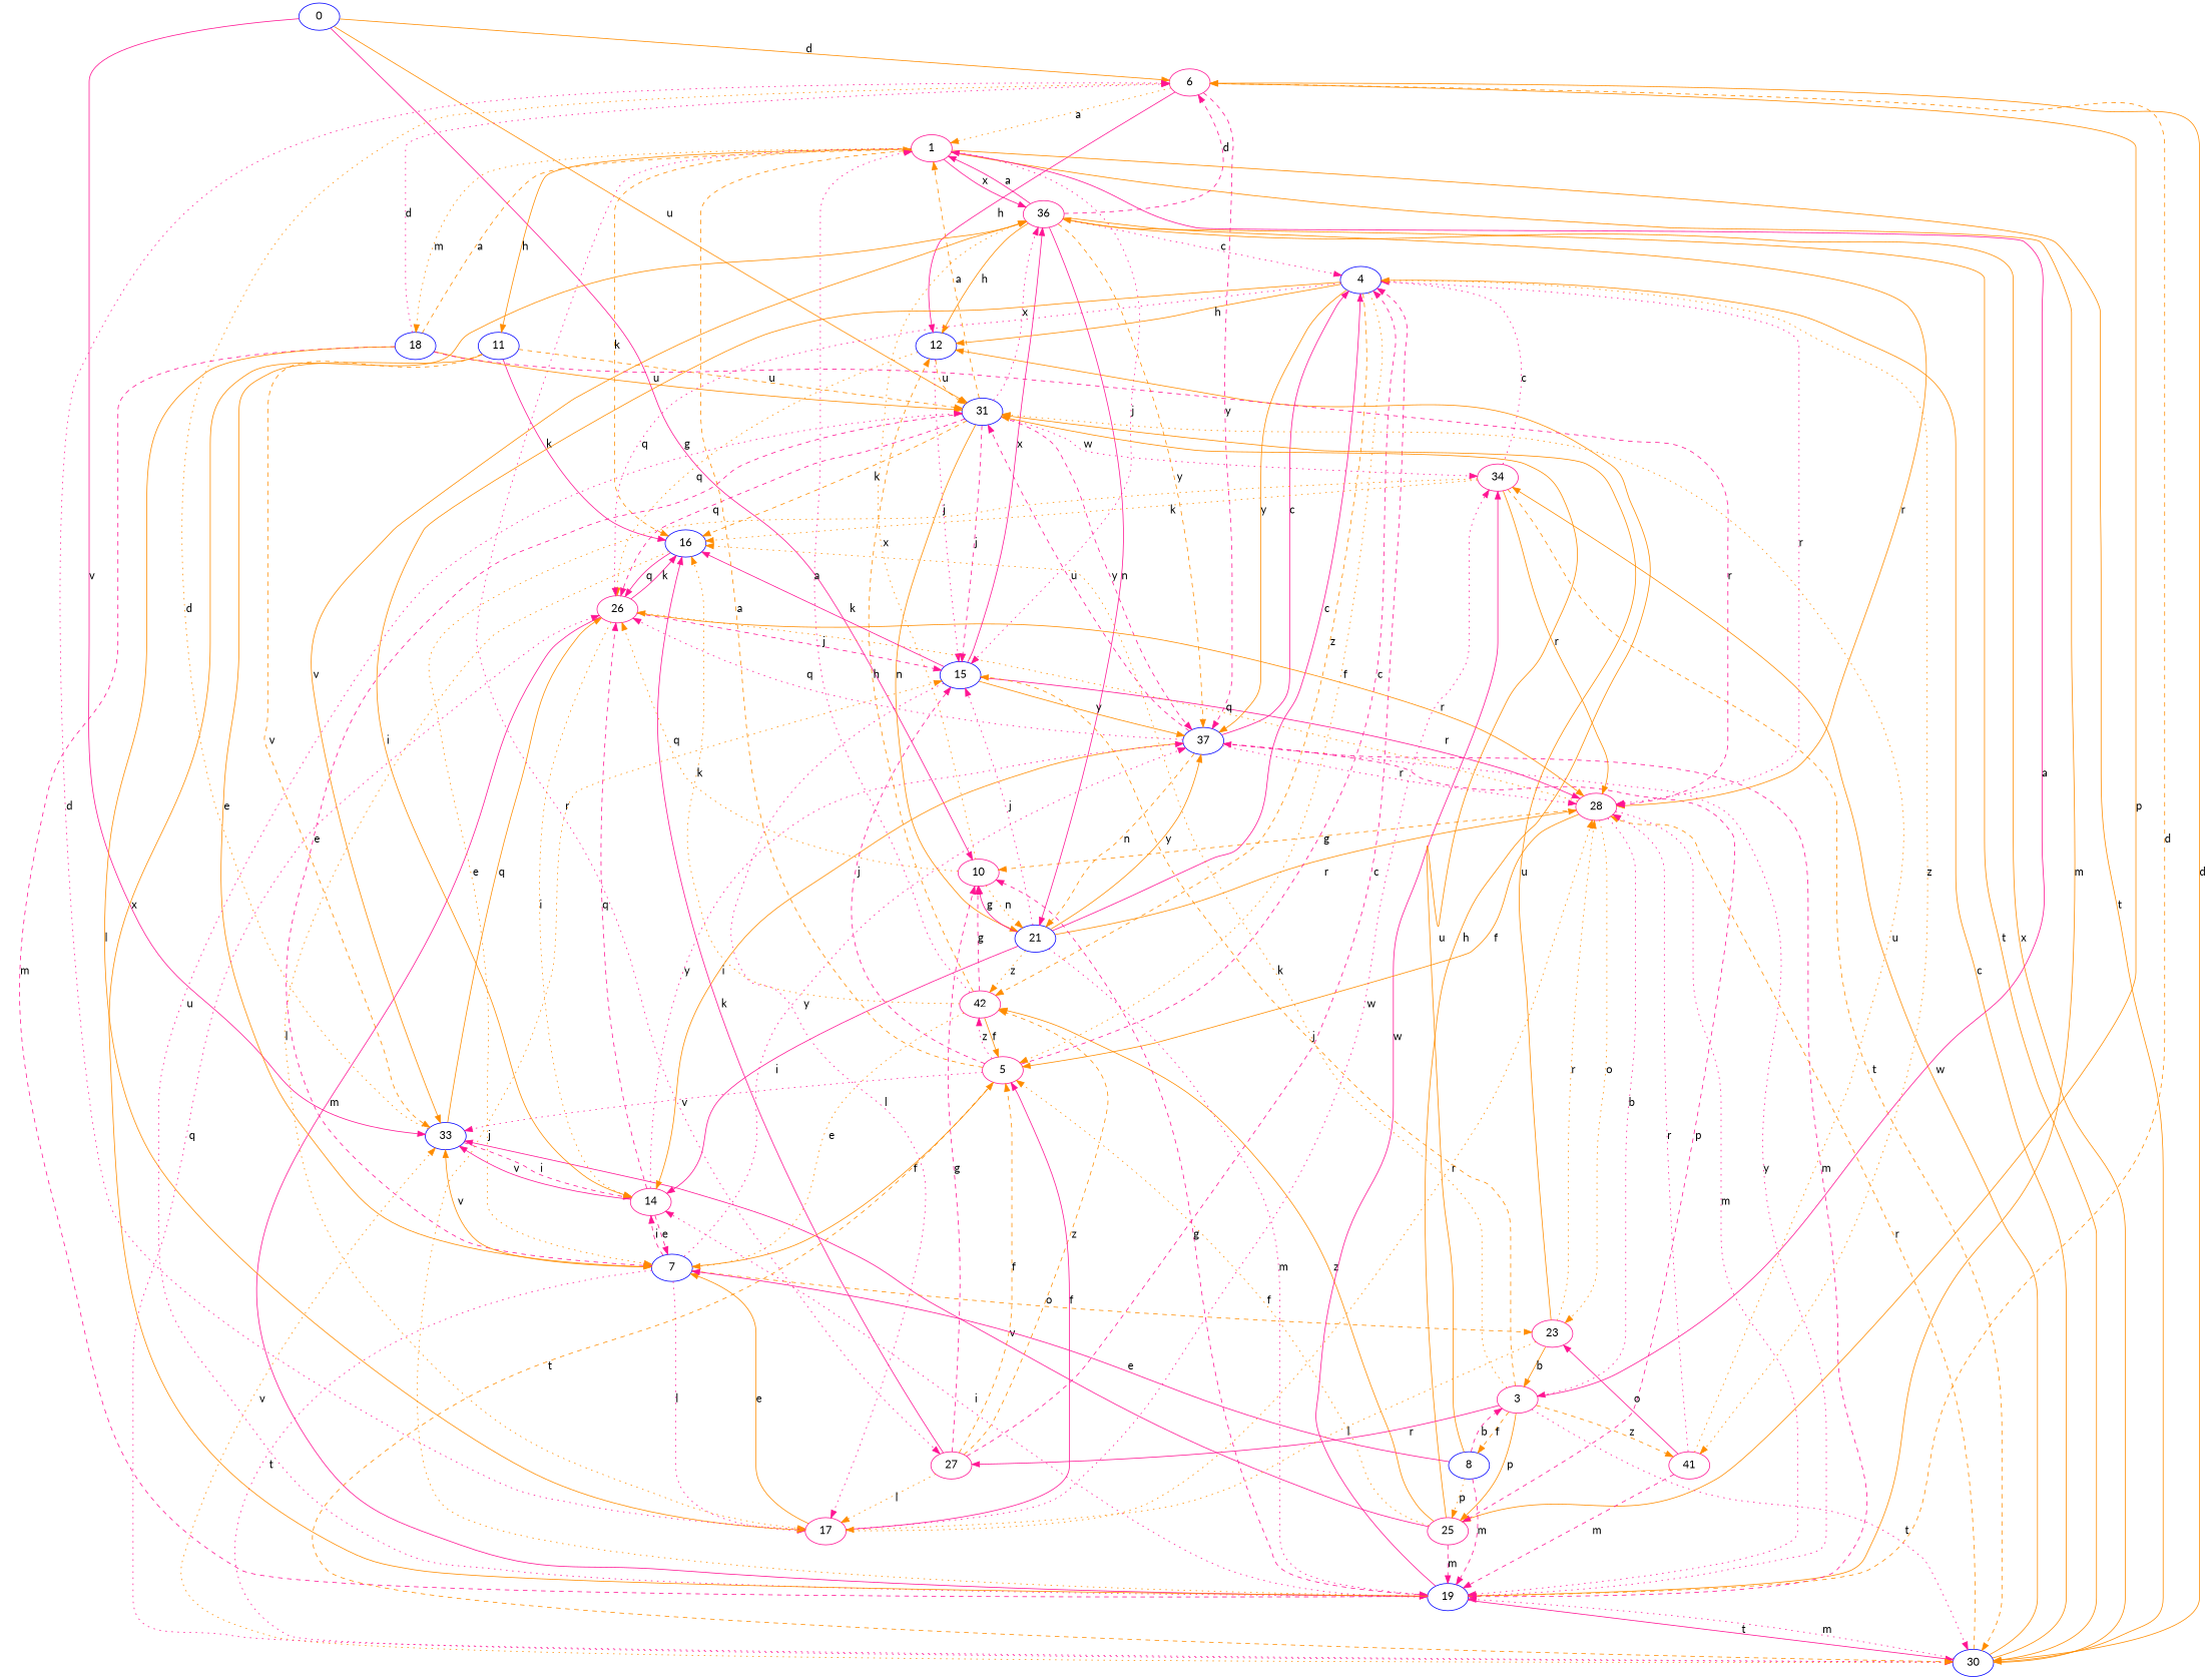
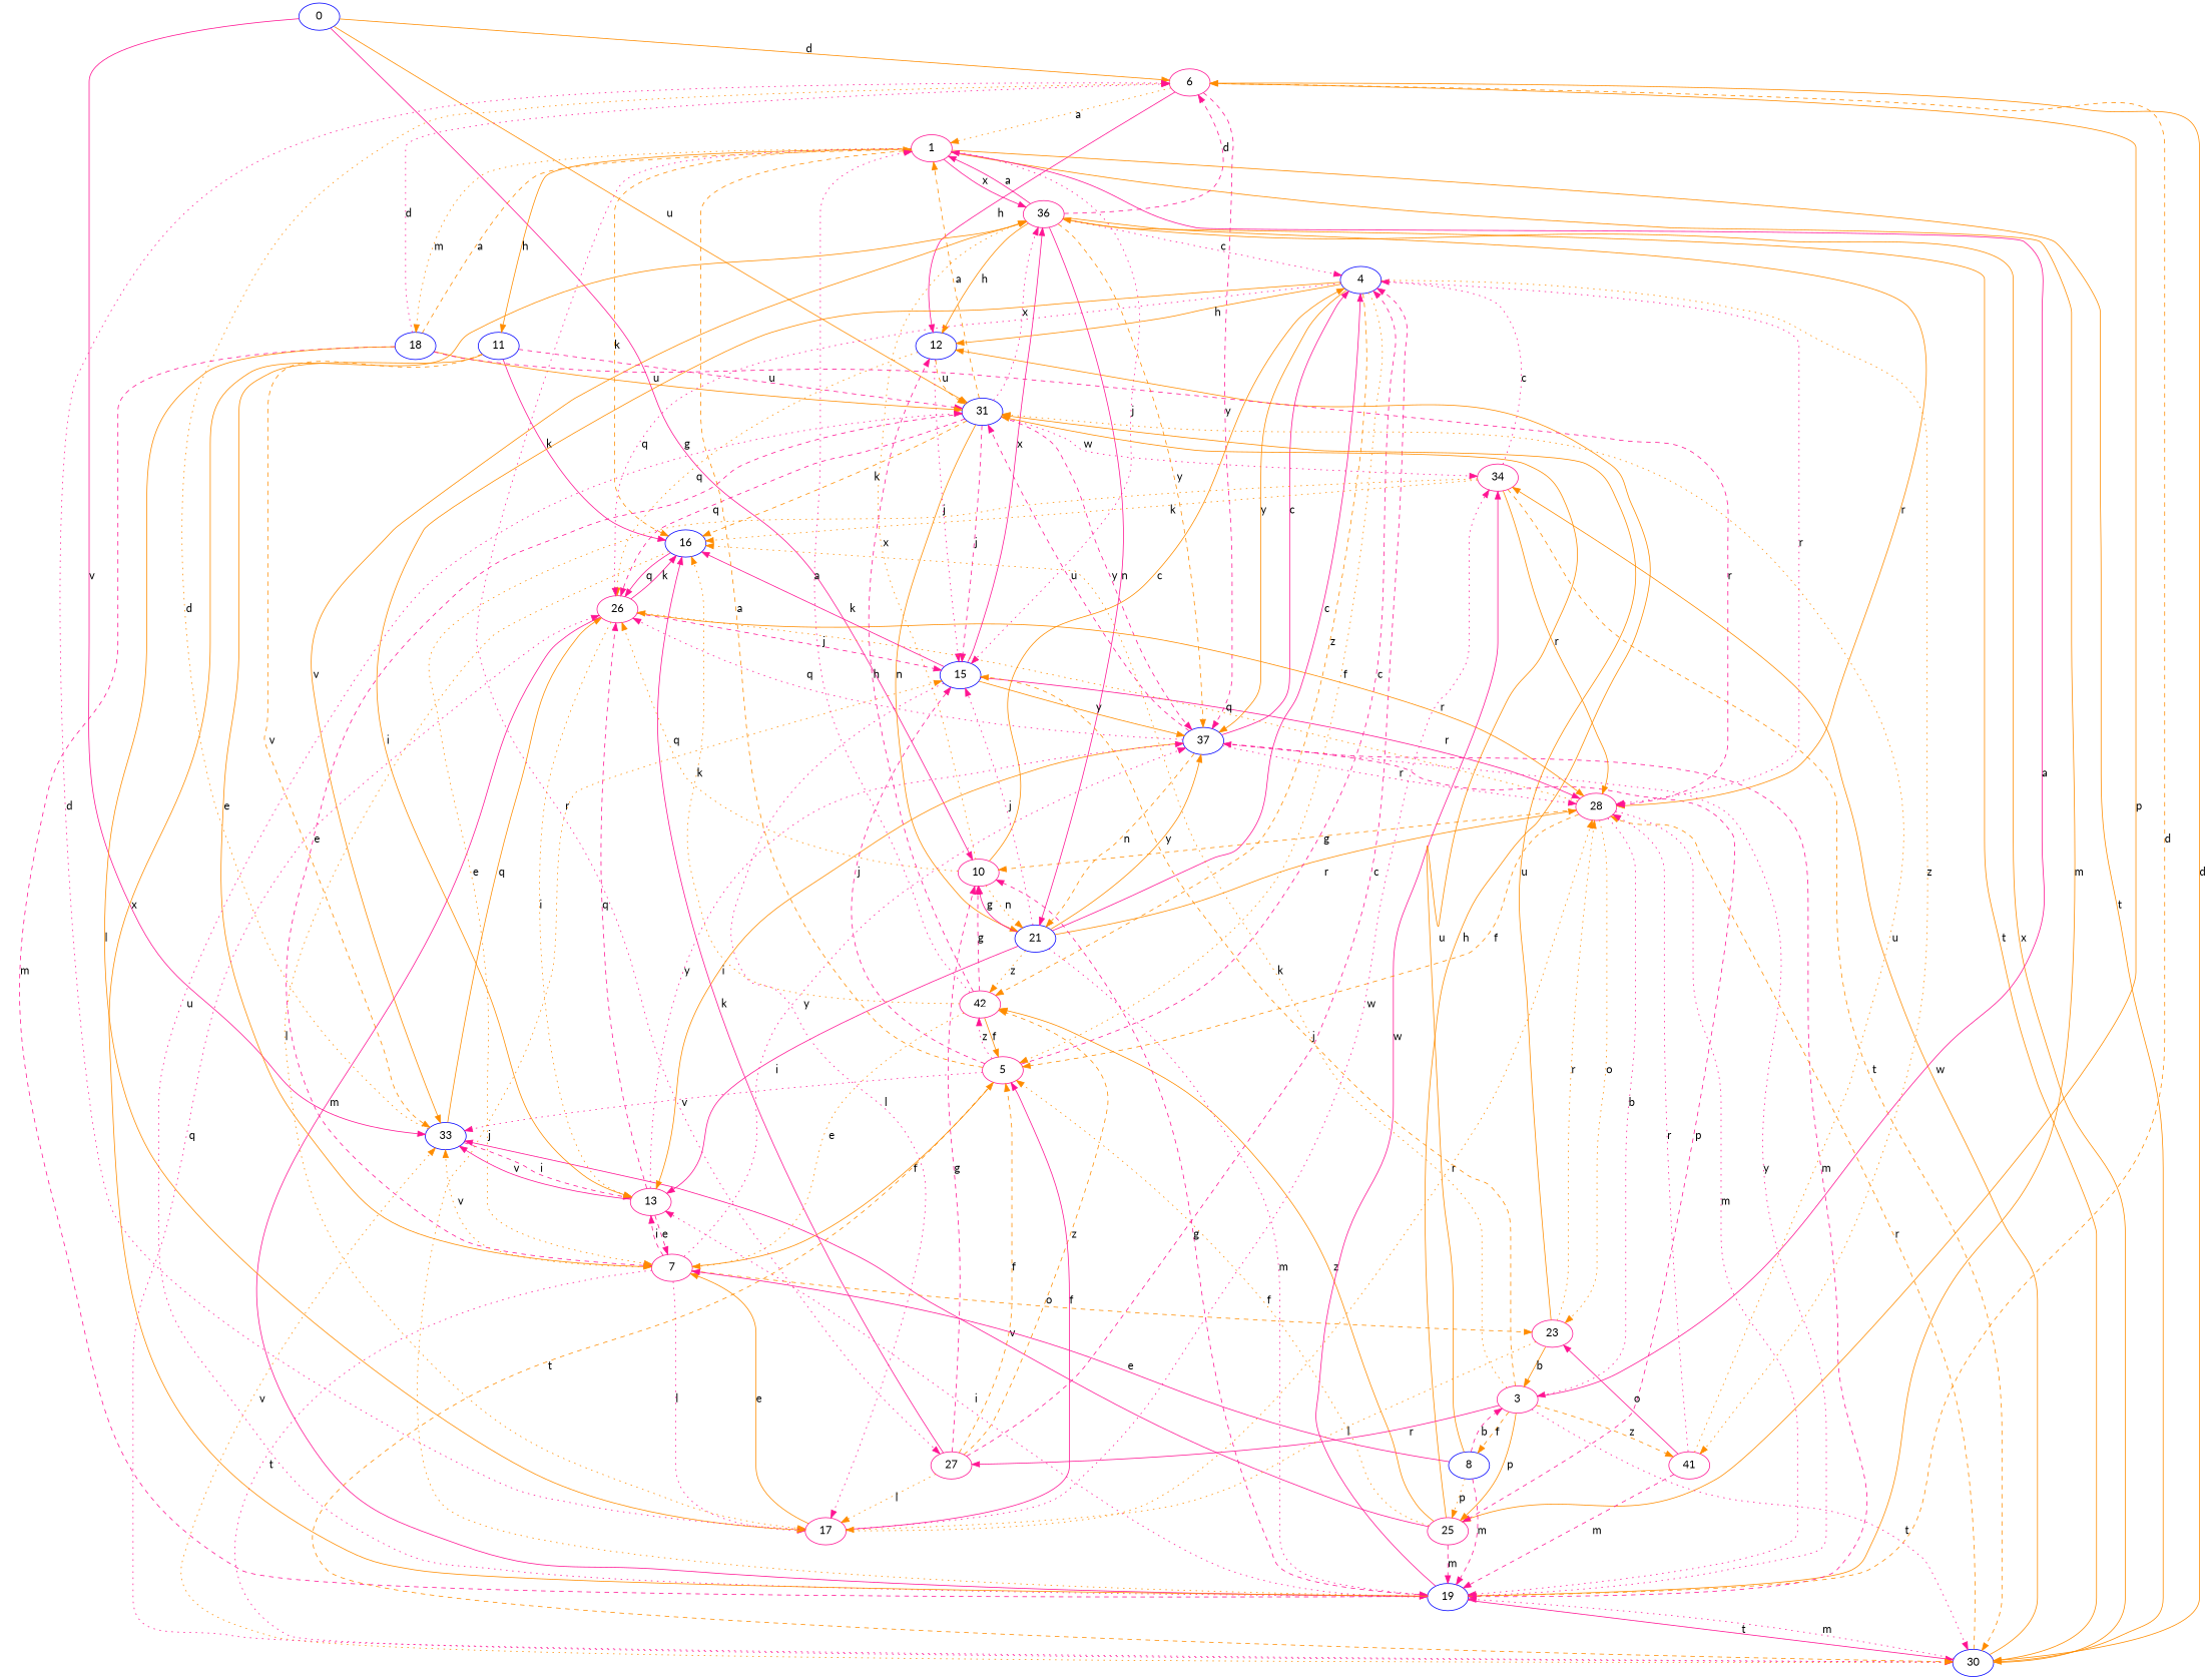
  strict digraph {
    fontname=Lato
    node [color=deeppink fontname=Lato]
    edge [color=darkorange fontname=Lato style=solid]
    0 [color=blue]
    6
    10
    31 [color=blue]
    33 [color=blue]
    1
    25
    12 [color=blue]
    37 [color=blue]
    36
    26
    21 [color=blue]
    15 [color=blue]
    16 [color=blue]
-   7 [color=blue]
+   7
    34
-   13 [label=14]
+   13
    11 [color=blue]
    18 [color=blue]
    19 [color=blue]
    27
    30 [color=blue]
    28
    17
    4 [color=blue]
    n26 [label=5]
    42
    3
    8 [color=blue]
    41
    23
    0 -> 6 [label=d]
    0 -> 10 [color=deeppink label=g]
    0 -> 31 [label=u]
    0 -> 33 [color=deeppink label=v]
    6 -> 1 [label=a style=dotted]
    6 -> 25 [label=p]
    6 -> 12 [color=deeppink label=h]
    6 -> 37 [color=deeppink label=y style=dashed]
    10 -> 36 [label=x style=dotted]
    10 -> 26 [label=q style=dotted]
    10 -> 21 [label=n style=dotted]
    31 -> 1 [label=a style=dashed]
    31 -> 37 [color=deeppink label=y style=dashed]
    31 -> 36 [color=deeppink label=x style=dotted]
    31 -> 26 [color=deeppink label=q style=dashed]
    31 -> 21 [label=n]
    31 -> 15 [color=deeppink label=j style=dashed]
    31 -> 16 [label=k style=dashed]
    31 -> 7 [color=deeppink label=e style=dashed]
    31 -> 34 [color=deeppink label=w style=dotted]
    33 -> 6 [label=d style=dotted]
    33 -> 26 [label=q]
    33 -> 13 [color=deeppink label=i style=dashed]
    1 -> 36 [color=deeppink label=x]
    1 -> 15 [color=deeppink label=j style=dotted]
    1 -> 16 [label=k style=dashed]
    1 -> 11 [label=h]
    1 -> 18 [label=m style=dotted]
    1 -> 19 [label=m]
    1 -> 27 [color=deeppink label=r style=dotted]
    1 -> 30 [label=t]
    25 -> 33 [color=deeppink label=v]
    25 -> 12 [label=h]
    25 -> 19 [color=deeppink label=m style=dashed]
    25 -> n26 [label=f style=dotted]
    25 -> 42 [label=z]
    12 -> 31 [label=u style=dashed]
    12 -> 26 [label=q style=dotted]
    12 -> 15 [color=deeppink label=j style=dotted]
    37 -> 31 [color=deeppink label=u style=dashed]
    37 -> 25 [color=deeppink label=p style=dashed]
    37 -> 26 [color=deeppink label=q style=dotted]
    37 -> 21 [label=n style=dashed]
    37 -> 13 [label=i]
    37 -> 19 [color=deeppink label=m style=dashed]
    37 -> 28 [color=deeppink label=r style=dotted]
    37 -> 4 [color=deeppink label=c]
    36 -> 6 [color=deeppink label=d style=dashed]
    36 -> 33 [label=v]
    36 -> 1 [color=deeppink label=a]
    36 -> 12 [label=h]
    36 -> 37 [label=y style=dashed]
    36 -> 21 [color=deeppink label=n]
    36 -> 30 [label=t]
    36 -> 28 [label=r]
    36 -> 4 [color=deeppink label=c style=dotted]
    26 -> 15 [color=deeppink label=j style=dashed]
    26 -> 16 [color=deeppink label=k]
    26 -> 13 [label=i style=dotted]
    26 -> 19 [color=deeppink label=m]
    26 -> 28 [label=r]
    21 -> 10 [color=deeppink label=g]
    21 -> 37 [label=y]
    21 -> 15 [color=deeppink label=j style=dotted]
    21 -> 13 [color=deeppink label=i]
    21 -> 19 [color=deeppink label=m style=dotted]
    21 -> 28 [label=r]
    21 -> 4 [color=deeppink label=c]
    21 -> 42 [label=z style=dotted]
    15 -> 37 [label=y]
    15 -> 36 [color=deeppink label=x]
    15 -> 16 [color=deeppink label=k]
    15 -> 28 [color=deeppink label=r]
    15 -> 17 [color=deeppink label=l style=dotted]
    16 -> 26 [color=deeppink label=q]
    16 -> 17 [label=l style=dotted]
-   7 -> 33 [label=v]
+   7 -> 33 [label=v style=dotted]
    7 -> 37 [color=deeppink label=y style=dotted]
    7 -> 13 [color=deeppink label=i style=dashed]
    7 -> 30 [color=deeppink label=t style=dotted]
    7 -> 17 [color=deeppink label=l style=dotted]
    7 -> n26 [label=f]
    7 -> 23 [label=o style=dashed]
    34 -> 16 [label=k style=dotted]
    34 -> 7 [label=e style=dotted]
    34 -> 30 [label=t style=dashed]
    34 -> 28 [label=r]
    34 -> 4 [color=deeppink label=c style=dotted]
    13 -> 33 [color=deeppink label=v]
    13 -> 37 [color=deeppink label=y style=dotted]
    13 -> 26 [color=deeppink label=q style=dashed]
    13 -> 7 [color=deeppink label=e style=dashed]
-   11 -> 31 [label=u style=dashed]
+   11 -> 31 [color=deeppink label=u style=dashed]
    11 -> 33 [label=v style=dashed]
    11 -> 16 [color=deeppink label=k]
    11 -> 7 [label=e]
    18 -> 6 [color=deeppink label=d style=dotted]
    18 -> 31 [label=u]
    18 -> 1 [label=a style=dashed]
    18 -> 19 [color=deeppink label=m style=dashed]
    18 -> 28 [color=deeppink label=r style=dashed]
    18 -> 17 [label=l]
    19 -> 6 [label=d style=dashed]
    19 -> 10 [color=deeppink label=g style=dashed]
    19 -> 31 [color=deeppink label=u style=dotted]
    19 -> 37 [color=deeppink label=y style=dotted]
    19 -> 36 [label=x]
    19 -> 15 [label=j style=dotted]
    19 -> 34 [color=deeppink label=w]
    19 -> 13 [color=deeppink label=i style=dotted]
    19 -> 30 [color=deeppink label=t]
    27 -> 10 [color=deeppink label=g style=dashed]
    27 -> 16 [color=deeppink label=k]
    27 -> 17 [label=l style=dotted]
    27 -> 4 [color=deeppink label=c style=dashed]
    27 -> n26 [label=f style=dashed]
    27 -> 42 [label=z style=dashed]
    30 -> 6 [label=d]
    30 -> 33 [label=v style=dotted]
    30 -> 36 [label=x]
    30 -> 26 [color=deeppink label=q style=dotted]
    30 -> 34 [label=w]
    30 -> 19 [color=deeppink label=m style=dotted]
    30 -> 28 [label=r style=dashed]
-   30 -> 4 [label=c]
+   10 -> 4 [label=c]
    28 -> 10 [label=g style=dashed]
    28 -> 26 [label=q style=dotted]
    28 -> 19 [color=deeppink label=m style=dotted]
-   28 -> n26 [label=f]
+   28 -> n26 [label=f style=dashed]
    28 -> 3 [color=deeppink label=b style=dotted]
    28 -> 23 [label=o style=dotted]
    17 -> 6 [color=deeppink label=d style=dotted]
    17 -> 7 [label=e]
    17 -> 34 [color=deeppink label=w style=dotted]
    17 -> 28 [label=r style=dotted]
    17 -> n26 [color=deeppink label=f]
    4 -> 12 [label=h]
    4 -> 37 [label=y]
    4 -> 26 [color=deeppink label=q style=dotted]
    4 -> 13 [label=i]
    4 -> 28 [color=deeppink label=r style=dotted]
    4 -> n26 [label=f style=dotted]
    4 -> 42 [label=z style=dashed]
    4 -> 41 [label=z style=dotted]
    n26 -> 33 [color=deeppink label=v style=dotted]
    n26 -> 1 [label=a style=dashed]
    n26 -> 15 [color=deeppink label=j style=dashed]
    n26 -> 30 [label=t style=dashed]
    n26 -> 4 [color=deeppink label=c style=dashed]
    n26 -> 42 [color=deeppink label=z style=dotted]
    42 -> 10 [color=deeppink label=g style=dashed]
    42 -> 1 [color=deeppink label=a style=dotted]
-   42 -> 12 [label=h style=dashed]
+   42 -> 12 [color=deeppink label=h style=dashed]
    42 -> 16 [label=k style=dotted]
    42 -> 7 [label=e style=dotted]
    42 -> n26 [label=f]
    3 -> 1 [color=deeppink label=a]
    3 -> 25 [label=p]
    3 -> 15 [label=j style=dashed]
    3 -> 16 [label=k style=dotted]
    3 -> 27 [color=deeppink label=r]
    3 -> 30 [color=deeppink label=t style=dotted]
    3 -> 8 [label=f style=dashed]
    3 -> 41 [label=z style=dashed]
    8 -> 31 [label=u]
    8 -> 25 [label=p style=dotted]
    8 -> 7 [color=deeppink label=e]
    8 -> 19 [color=deeppink label=m style=dashed]
    8 -> 3 [color=deeppink label=b style=dashed]
    41 -> 31 [label=u style=dotted]
    41 -> 19 [color=deeppink label=m style=dashed]
    41 -> 28 [color=deeppink label=r style=dotted]
    41 -> 23 [color=deeppink label=o]
    23 -> 31 [label=u]
    23 -> 28 [label=r style=dotted]
    23 -> 17 [label=l style=dotted]
    23 -> 3 [label=b]
  }
